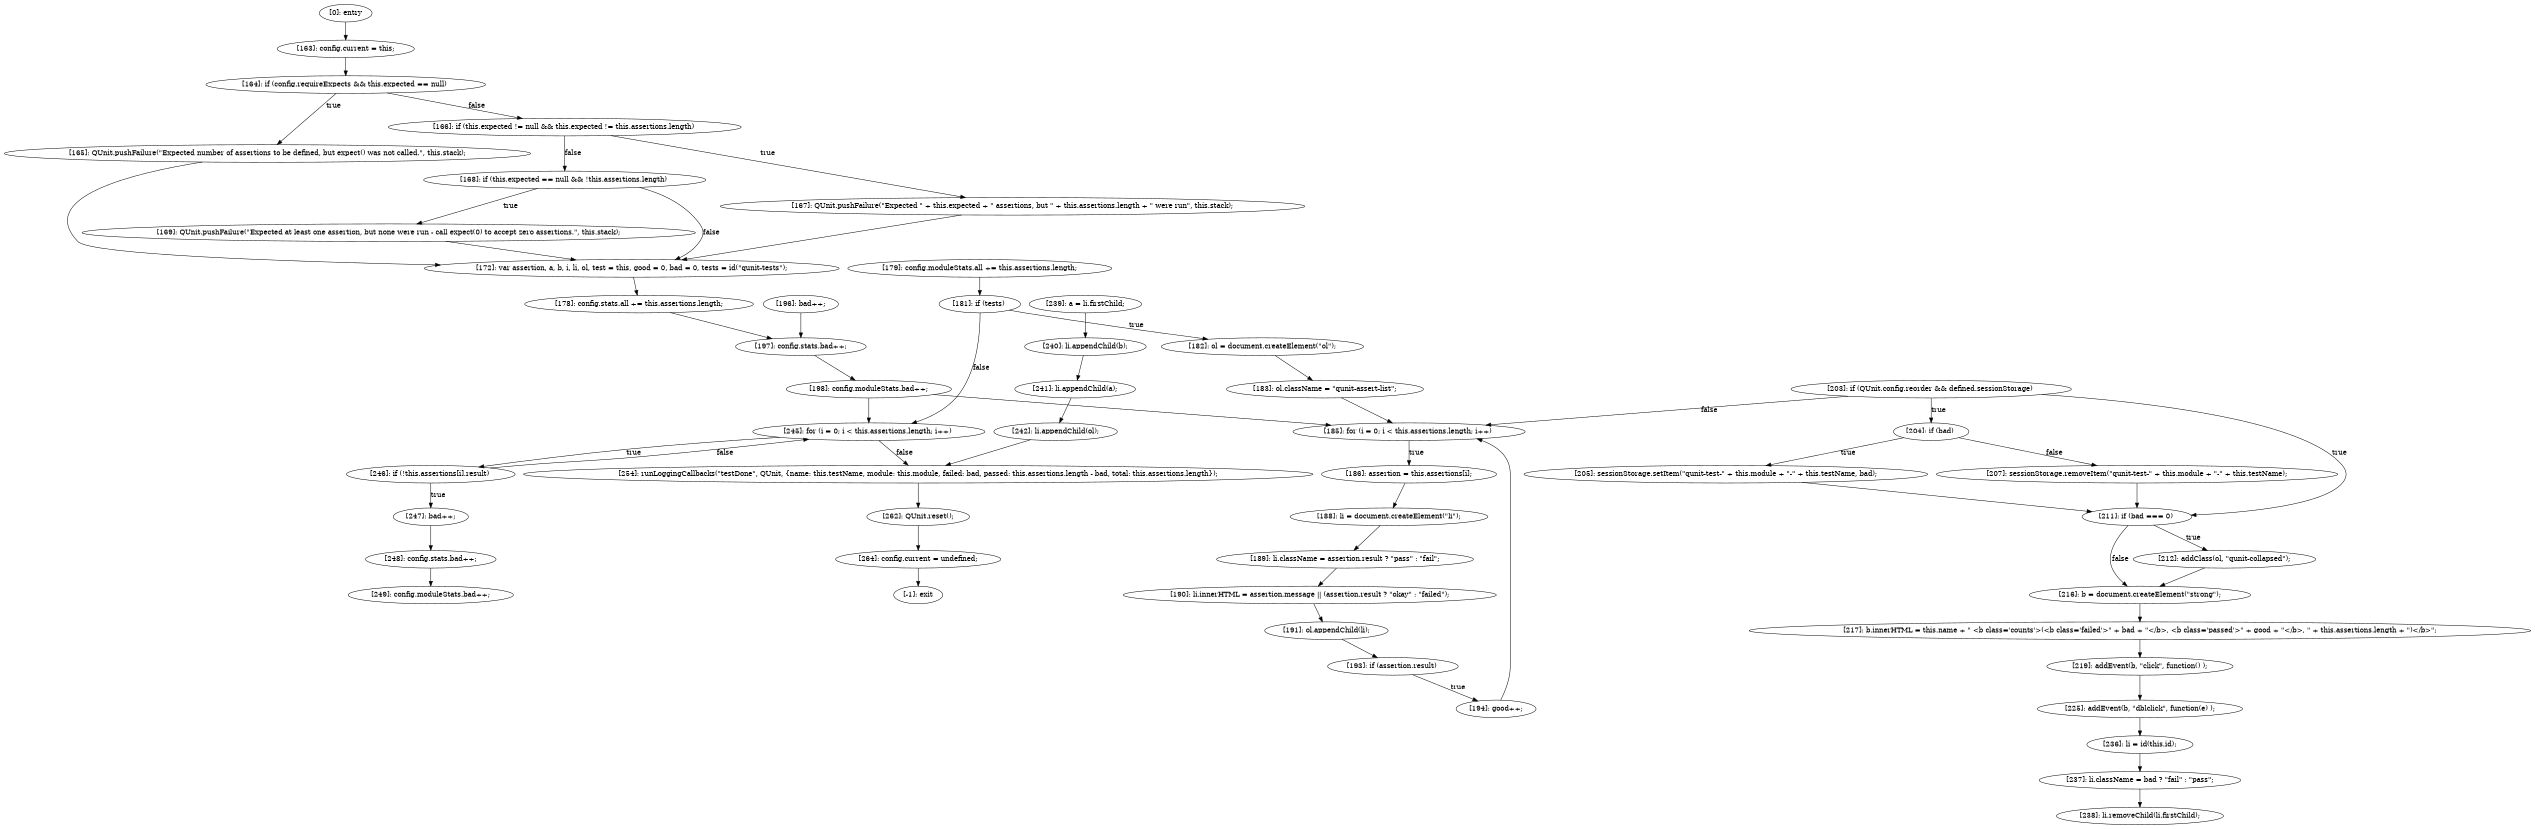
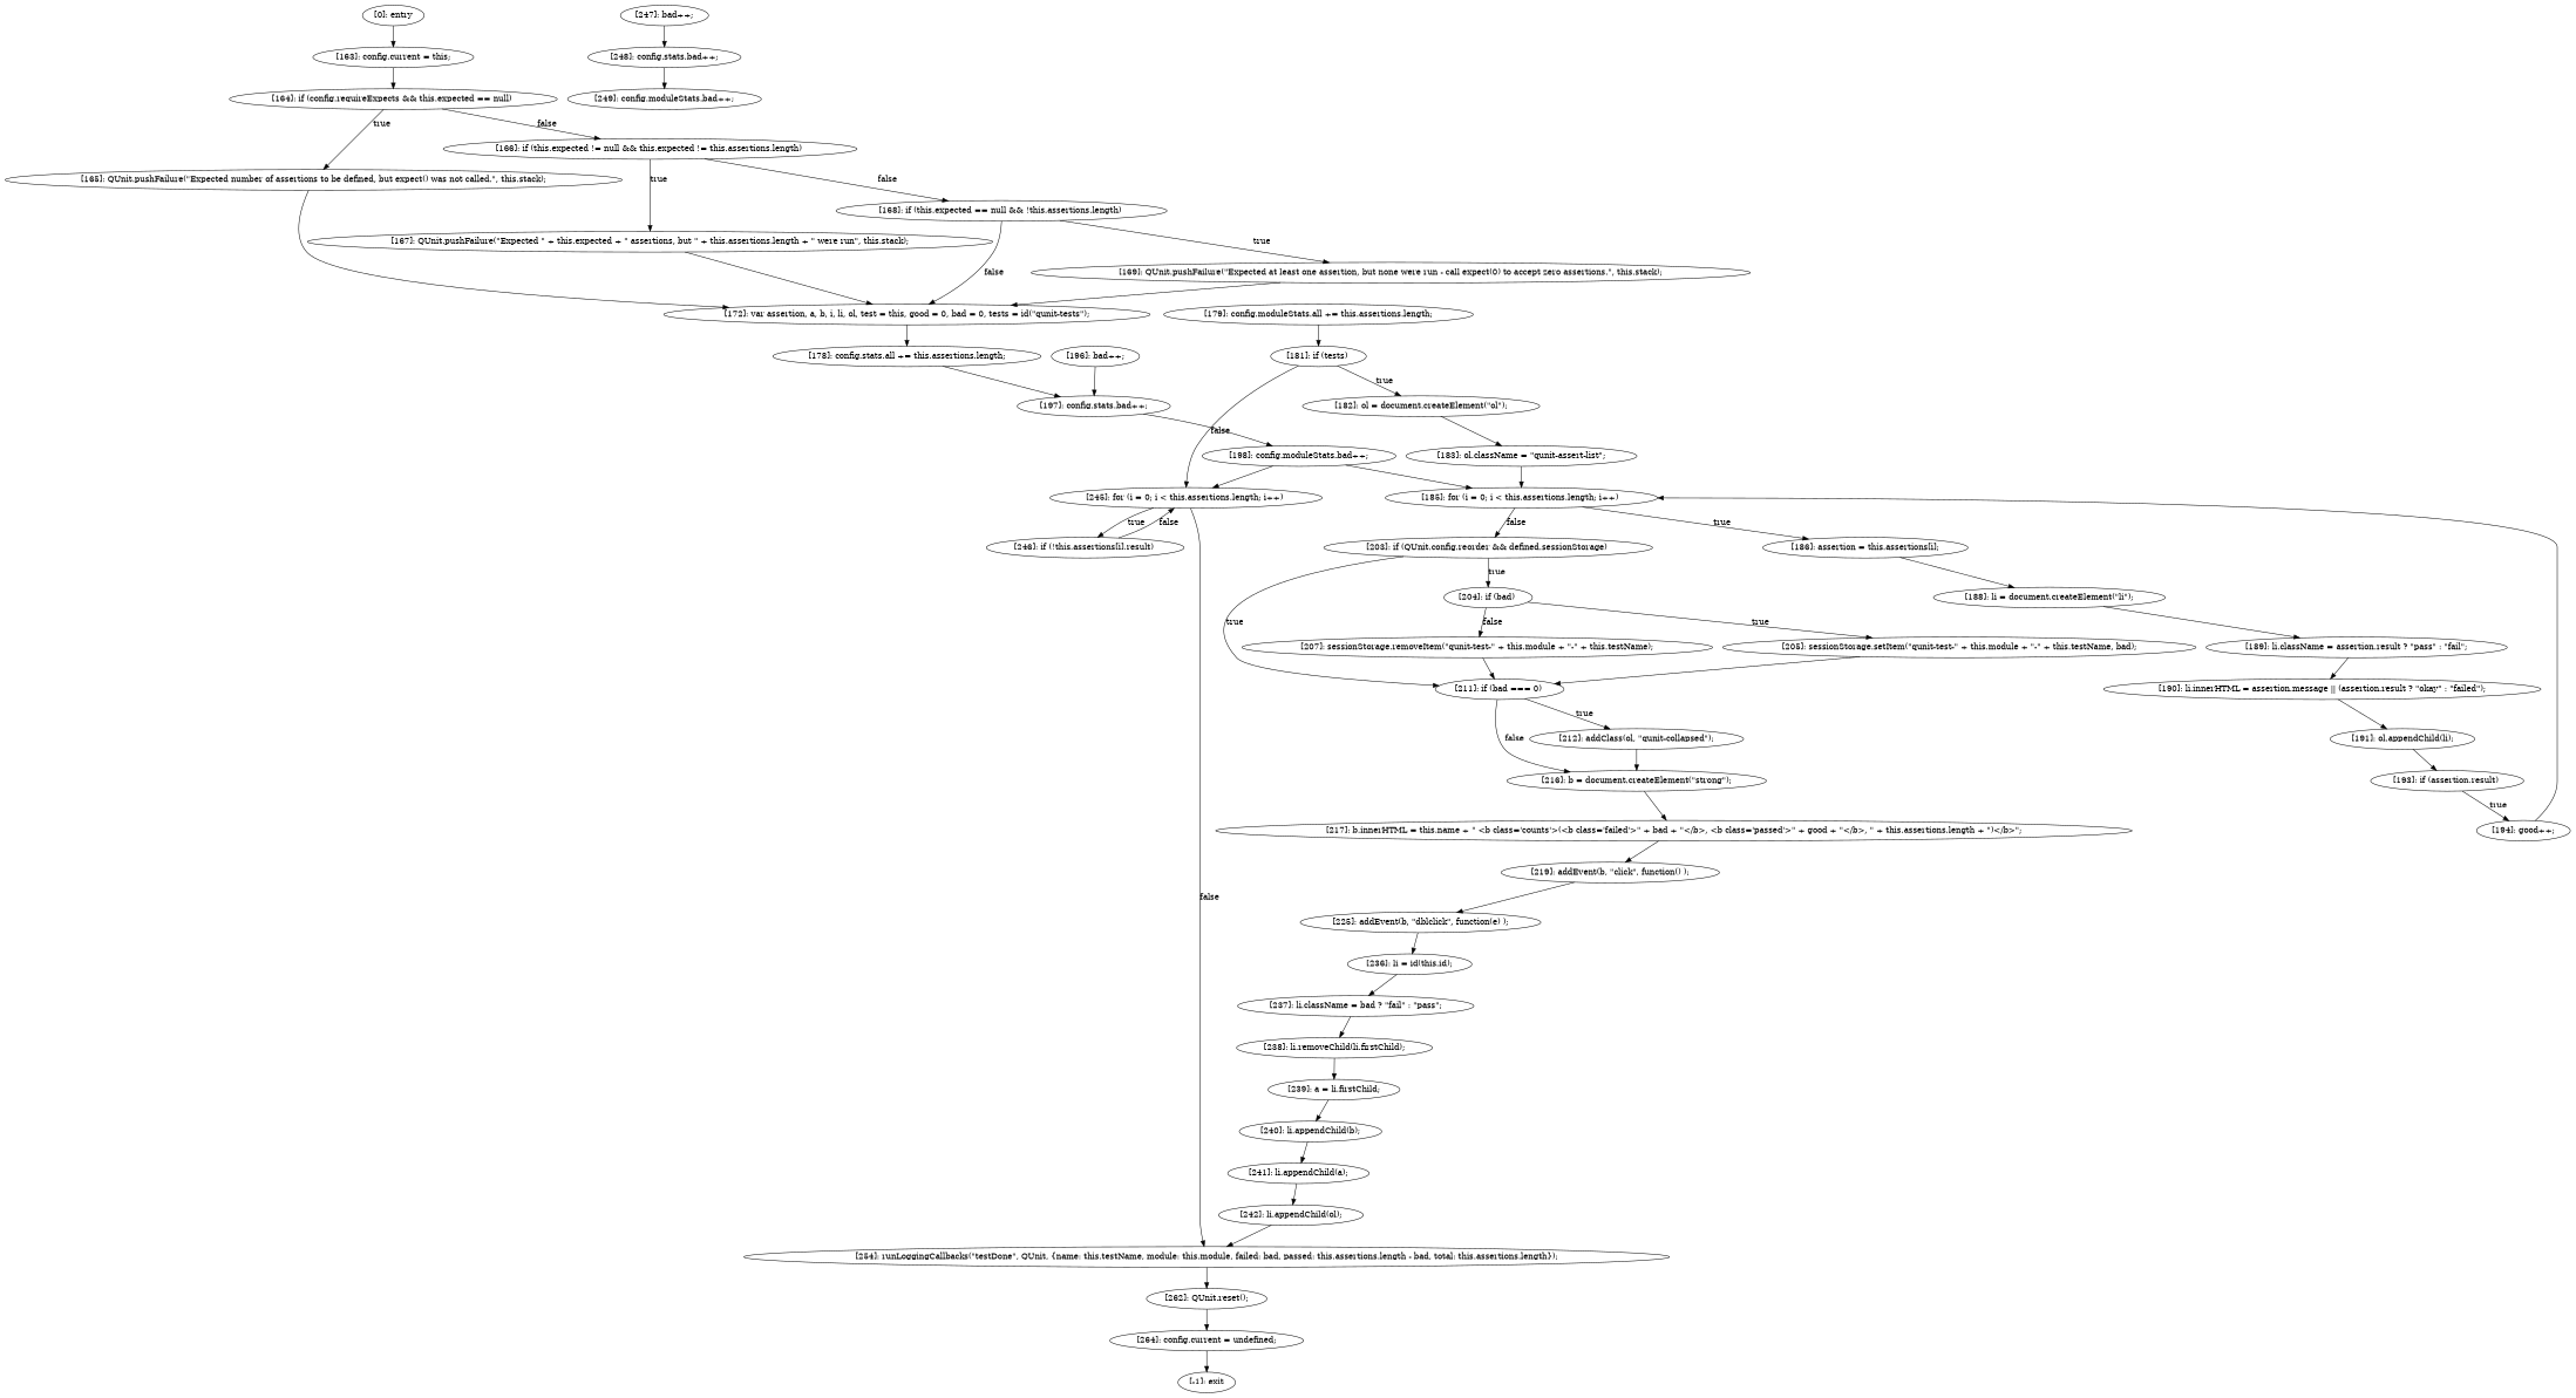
  digraph {
    n1 [label="[197]: config.stats.bad++;\n"]
    n2 [label="[198]: config.moduleStats.bad++;\n"]
    n3 [label="[245]: for (i = 0; i < this.assertions.length; i++) "]
    n4 [label="[185]: for (i = 0; i < this.assertions.length; i++) "]
    n5 [label="[181]: if (tests) "]
    n6 [label="[182]: ol = document.createElement(\"ol\");\n"]
    n7 [label="[246]: if (!this.assertions[i].result) "]
    n8 [label="[254]: runLoggingCallbacks(\"testDone\", QUnit, {name: this.testName, module: this.module, failed: bad, passed: this.assertions.length - bad, total: this.assertions.length});\n"]
    n9 [label="[183]: ol.className = \"qunit-assert-list\";\n"]
    n10 [label="[172]: var assertion, a, b, i, li, ol, test = this, good = 0, bad = 0, tests = id(\"qunit-tests\");\n"]
    n11 [label="[178]: config.stats.all += this.assertions.length;\n"]
    n12 [label="[196]: bad++;\n"]
    n13 [label="[249]: config.moduleStats.bad++;\n"]
    n14 [label="[165]: QUnit.pushFailure(\"Expected number of assertions to be defined, but expect() was not called.\", this.stack);\n"]
    n15 [label="[236]: li = id(this.id);\n"]
    n16 [label="[237]: li.className = bad ? \"fail\" : \"pass\";\n"]
    n17 [label="[238]: li.removeChild(li.firstChild);\n"]
    n18 [label="[191]: ol.appendChild(li);\n"]
    n19 [label="[193]: if (assertion.result) "]
    n20 [label="[194]: good++;\n"]
    n21 [label="[219]: addEvent(b, \"click\", function() );\n"]
    n22 [label="[225]: addEvent(b, \"dblclick\", function(e) );\n"]
    n23 [label="[239]: a = li.firstChild;\n"]
    n24 [label="[240]: li.appendChild(b);\n"]
    n25 [label="[241]: li.appendChild(a);\n"]
    n26 [label="[205]: sessionStorage.setItem(\"qunit-test-\" + this.module + \"-\" + this.testName, bad);\n"]
    n27 [label="[211]: if (bad === 0) "]
    n28 [label="[216]: b = document.createElement(\"strong\");\n"]
    n29 [label="[212]: addClass(ol, \"qunit-collapsed\");\n"]
    n30 [label="[204]: if (bad) "]
    n31 [label="[207]: sessionStorage.removeItem(\"qunit-test-\" + this.module + \"-\" + this.testName);\n"]
    n32 [label="[217]: b.innerHTML = this.name + \" <b class='counts'>(<b class='failed'>\" + bad + \"</b>, <b class='passed'>\" + good + \"</b>, \" + this.assertions.length + \")</b>\";\n"]
    n33 [label="[189]: li.className = assertion.result ? \"pass\" : \"fail\";\n"]
    n34 [label="[190]: li.innerHTML = assertion.message || (assertion.result ? \"okay\" : \"failed\");\n"]
    n35 [label="[169]: QUnit.pushFailure(\"Expected at least one assertion, but none were run - call expect(0) to accept zero assertions.\", this.stack);\n"]
    n36 [label="[203]: if (QUnit.config.reorder && defined.sessionStorage) "]
    n37 [label="[186]: assertion = this.assertions[i];\n"]
    n38 [label="[168]: if (this.expected == null && !this.assertions.length) "]
    n39 [label="[247]: bad++;\n"]
    n40 [label="[248]: config.stats.bad++;\n"]
    n41 [label="[188]: li = document.createElement(\"li\");\n"]
    n42 [label="[242]: li.appendChild(ol);\n"]
    n43 [label="[179]: config.moduleStats.all += this.assertions.length;\n"]
    n44 [label="[262]: QUnit.reset();\n"]
    n45 [label="[264]: config.current = undefined;\n"]
    n46 [label="[0]: entry"]
    n47 [label="[163]: config.current = this;\n"]
    n48 [label="[164]: if (config.requireExpects && this.expected == null) "]
    n49 [label="[166]: if (this.expected != null && this.expected != this.assertions.length) "]
    n50 [label="[-1]: exit"]
    n51 [label="[167]: QUnit.pushFailure(\"Expected \" + this.expected + \" assertions, but \" + this.assertions.length + \" were run\", this.stack);\n"]
    n1 -> n2
    n2 -> n3
    n2 -> n4
    n3 -> n7 [label=true]
    n3 -> n8 [label=false]
-   n36 -> n4 [label=false]
+   n4 -> n36 [label=false]
    n4 -> n37 [label=true]
    n5 -> n3 [label=false]
    n5 -> n6 [label=true]
    n6 -> n9
    n7 -> n3 [label=false]
-   n7 -> n39 [label=true]
    n8 -> n44
    n9 -> n4
    n10 -> n11
    n11 -> n1
    n12 -> n1
    n14 -> n10
    n15 -> n16
    n16 -> n17
+   n17 -> n23
    n18 -> n19
    n19 -> n20 [label=true]
    n20 -> n4
    n21 -> n22
    n22 -> n15
    n23 -> n24
    n24 -> n25
    n25 -> n42
    n26 -> n27
    n27 -> n28 [label=false]
    n27 -> n29 [label=true]
    n28 -> n32
    n29 -> n28
    n30 -> n26 [label=true]
    n30 -> n31 [label=false]
    n31 -> n27
    n32 -> n21
    n33 -> n34
    n34 -> n18
    n35 -> n10
    n36 -> n27 [label=true]
    n36 -> n30 [label=true]
    n37 -> n41
    n38 -> n10 [label=false]
    n38 -> n35 [label=true]
    n39 -> n40
    n40 -> n13
    n41 -> n33
    n42 -> n8
    n43 -> n5
    n44 -> n45
    n45 -> n50
    n46 -> n47
    n47 -> n48
    n48 -> n14 [label=true]
    n48 -> n49 [label=false]
    n49 -> n38 [label=false]
    n49 -> n51 [label=true]
    n51 -> n10
  }
